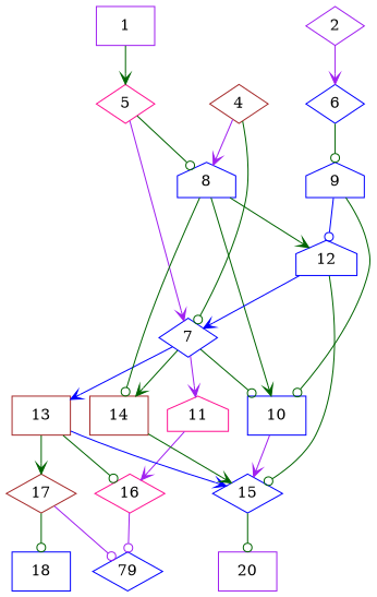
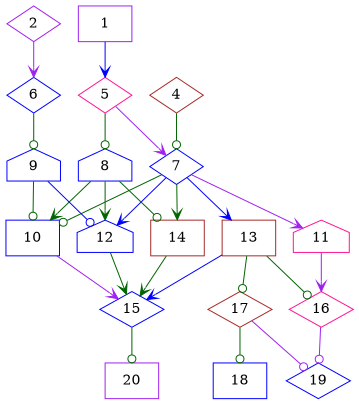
  digraph {
    node [alpha=0.01 color=blue shape=diamond]
    edge [arrowhead=vee color=darkgreen]
    1 [color=purple expect_size=36529152 shape=box]
    5 [alpha=0.11 color=deeppink expect_size=38835200]
    7 [expect_size=48843776]
    8 [alpha=0.19 expect_size=46925824 shape=house]
    10 [alpha=0.17 expect_size=44273664 shape=box]
    11 [alpha=0.09 color=deeppink expect_size=26274816 shape=house]
    12 [alpha=0.03 expect_size=28891136 shape=house]
    13 [alpha=0.17 color=brown expect_size=20442112 shape=box]
    14 [color=brown expect_size=35957760 shape=box]
    2 [alpha=0.16 color=purple expect_size=7663616]
    6 [alpha=0.11 expect_size=18563072]
    9 [alpha=0.07 expect_size=25672704 shape=house]
    4 [alpha=0.06 color=brown expect_size=46208000]
    15 [alpha=0.16 expect_size=50783232]
    16 [alpha=0.02 color=deeppink expect_size=28497920]
    17 [alpha=0.17 color=brown expect_size=8343552]
    20 [color=purple expect_size=24885248 shape=box]
-   19 [alpha=0.06 expect_size=8216576 label=79]
+   19 [alpha=0.06 expect_size=8216576]
    18 [alpha=0.07 expect_size=9602048 shape=box]
-   1 -> 5
+   1 -> 5 [color=blue]
    5 -> 7 [color=purple]
    5 -> 8 [arrowhead=odot]
    7 -> 10 [arrowhead=odot]
    7 -> 11 [color=purple]
-   12 -> 7 [color=blue]
+   7 -> 12 [color=blue]
    7 -> 13 [color=blue]
    7 -> 14
    8 -> 10
    8 -> 12
    8 -> 14 [arrowhead=odot]
    10 -> 15 [color=purple]
    11 -> 16 [color=purple]
-   12 -> 15 [arrowhead=odot]
+   12 -> 15
    13 -> 15 [color=blue]
    13 -> 16 [arrowhead=odot]
-   13 -> 17
+   13 -> 17 [arrowhead=odot]
    14 -> 15
    2 -> 6 [color=purple]
    6 -> 9 [arrowhead=odot]
    9 -> 10 [arrowhead=odot]
    9 -> 12 [arrowhead=odot color=blue]
    4 -> 7 [arrowhead=odot]
-   4 -> 8 [color=purple]
    15 -> 20 [arrowhead=odot]
    16 -> 19 [arrowhead=odot color=purple]
    17 -> 19 [arrowhead=odot color=purple]
    17 -> 18 [arrowhead=odot]
  }
